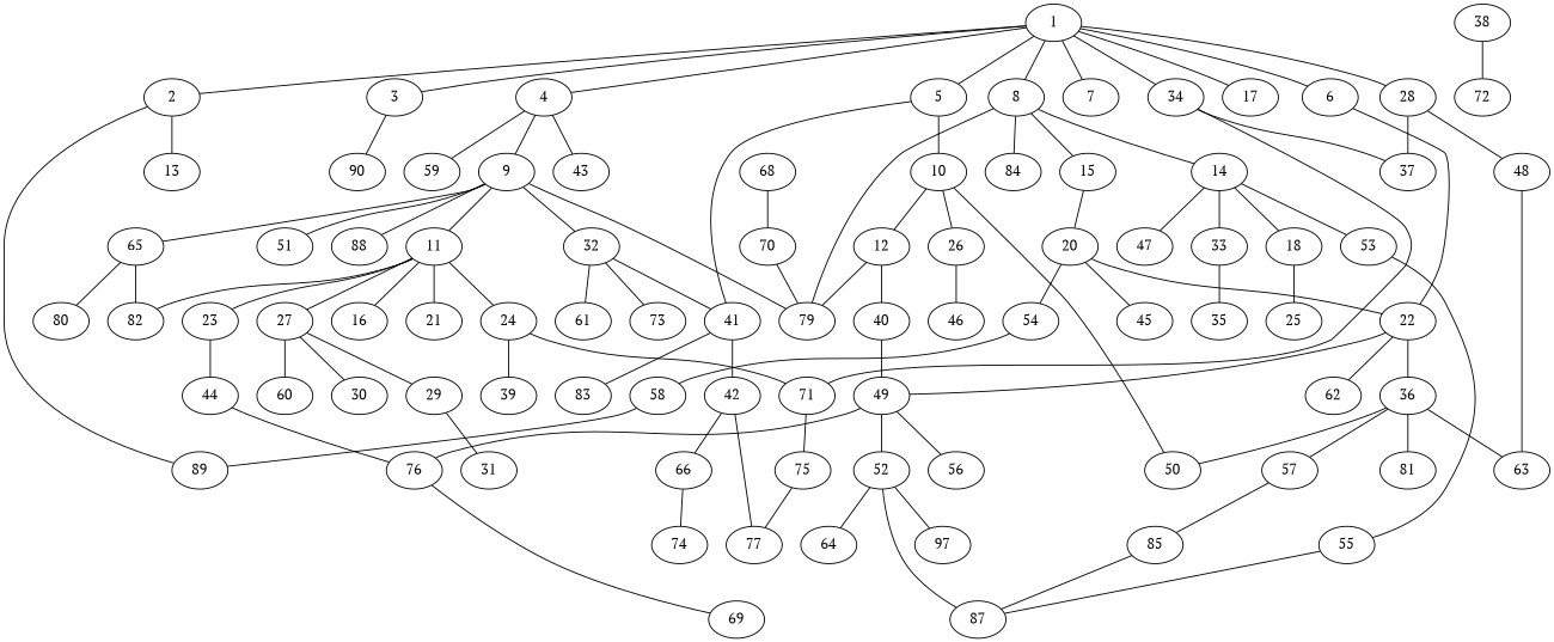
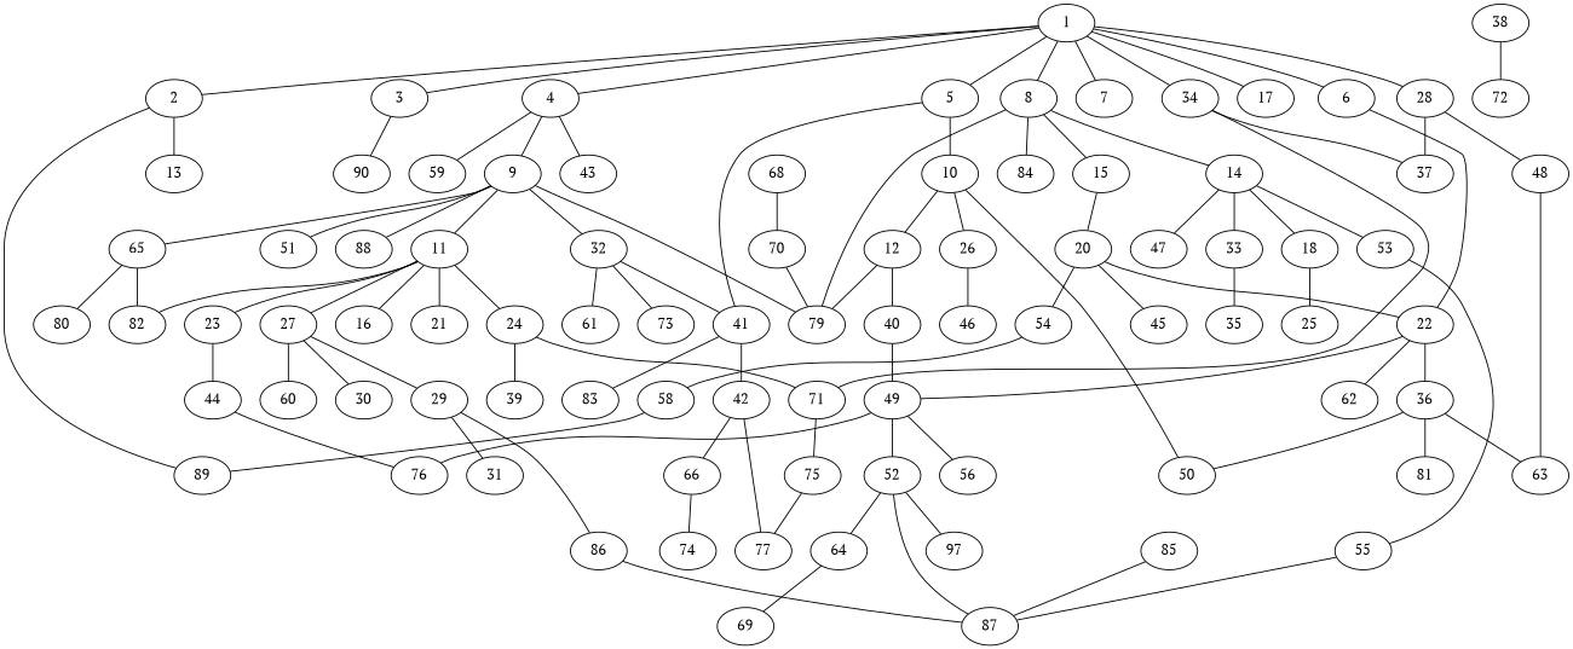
  graph {
    fontname="PT Serif"
    node [fontname="PT Serif"]
    edge [fontname="PT Serif"]
    1
    2
    3
    4
    5
    6
    7
    8
    17
    28
    34
    13
    89
    90
    9
    43
    59
    10
    41
    22
    14
    15
    79
    84
    37
    48
    71
    11
    32
    51
    65
    88
    12
    26
    50
    42
    83
    36
    49
    62
    18
    33
    47
    53
    20
    63
    75
    16
    21
    23
    24
    27
    82
    73
    61
    80
    40
    46
    66
    77
-   57
    81
    76
    52
    56
    25
    35
    55
    45
    54
    44
    39
    29
    30
    60
    31
+   86
    38
    72
    87
    68
    70
    58
    85
    64
    n86 [label=97]
    74
    69
    1 -- 2
    1 -- 3
    1 -- 4
    1 -- 5
    1 -- 6
    1 -- 7
    1 -- 8
    1 -- 17
    1 -- 28
    1 -- 34
    2 -- 13
    2 -- 89
    3 -- 90
    4 -- 9
    4 -- 43
    4 -- 59
    5 -- 10
    5 -- 41
    6 -- 22
    8 -- 14
    8 -- 15
    8 -- 79
    8 -- 84
    28 -- 37
    28 -- 48
    34 -- 37
    34 -- 71
    9 -- 79
    9 -- 11
    9 -- 32
    9 -- 51
    9 -- 65
    9 -- 88
    10 -- 12
    10 -- 26
    10 -- 50
    41 -- 42
    41 -- 83
    22 -- 36
    22 -- 49
    22 -- 62
    14 -- 18
    14 -- 33
    14 -- 47
    14 -- 53
    15 -- 20
    48 -- 63
    71 -- 75
    11 -- 16
    11 -- 21
    11 -- 23
    11 -- 24
    11 -- 27
    11 -- 82
    32 -- 41
    32 -- 73
    32 -- 61
    65 -- 82
    65 -- 80
    12 -- 79
    12 -- 40
    26 -- 46
    42 -- 66
    42 -- 77
    36 -- 50
    36 -- 63
-   36 -- 57
    36 -- 81
    49 -- 76
    49 -- 52
    49 -- 56
    18 -- 25
    33 -- 35
    53 -- 55
    20 -- 22
    20 -- 45
    20 -- 54
    75 -- 77
    23 -- 44
    24 -- 71
    24 -- 39
    27 -- 29
    27 -- 30
    27 -- 60
    40 -- 49
    66 -- 74
-   57 -- 85
    52 -- 87
    52 -- 64
    52 -- n86
    55 -- 87
    54 -- 58
    44 -- 76
    29 -- 31
+   29 -- 86
+   86 -- 87
    38 -- 72
    68 -- 70
    70 -- 79
    58 -- 89
    85 -- 87
-   76 -- 69
+   64 -- 69
  }
